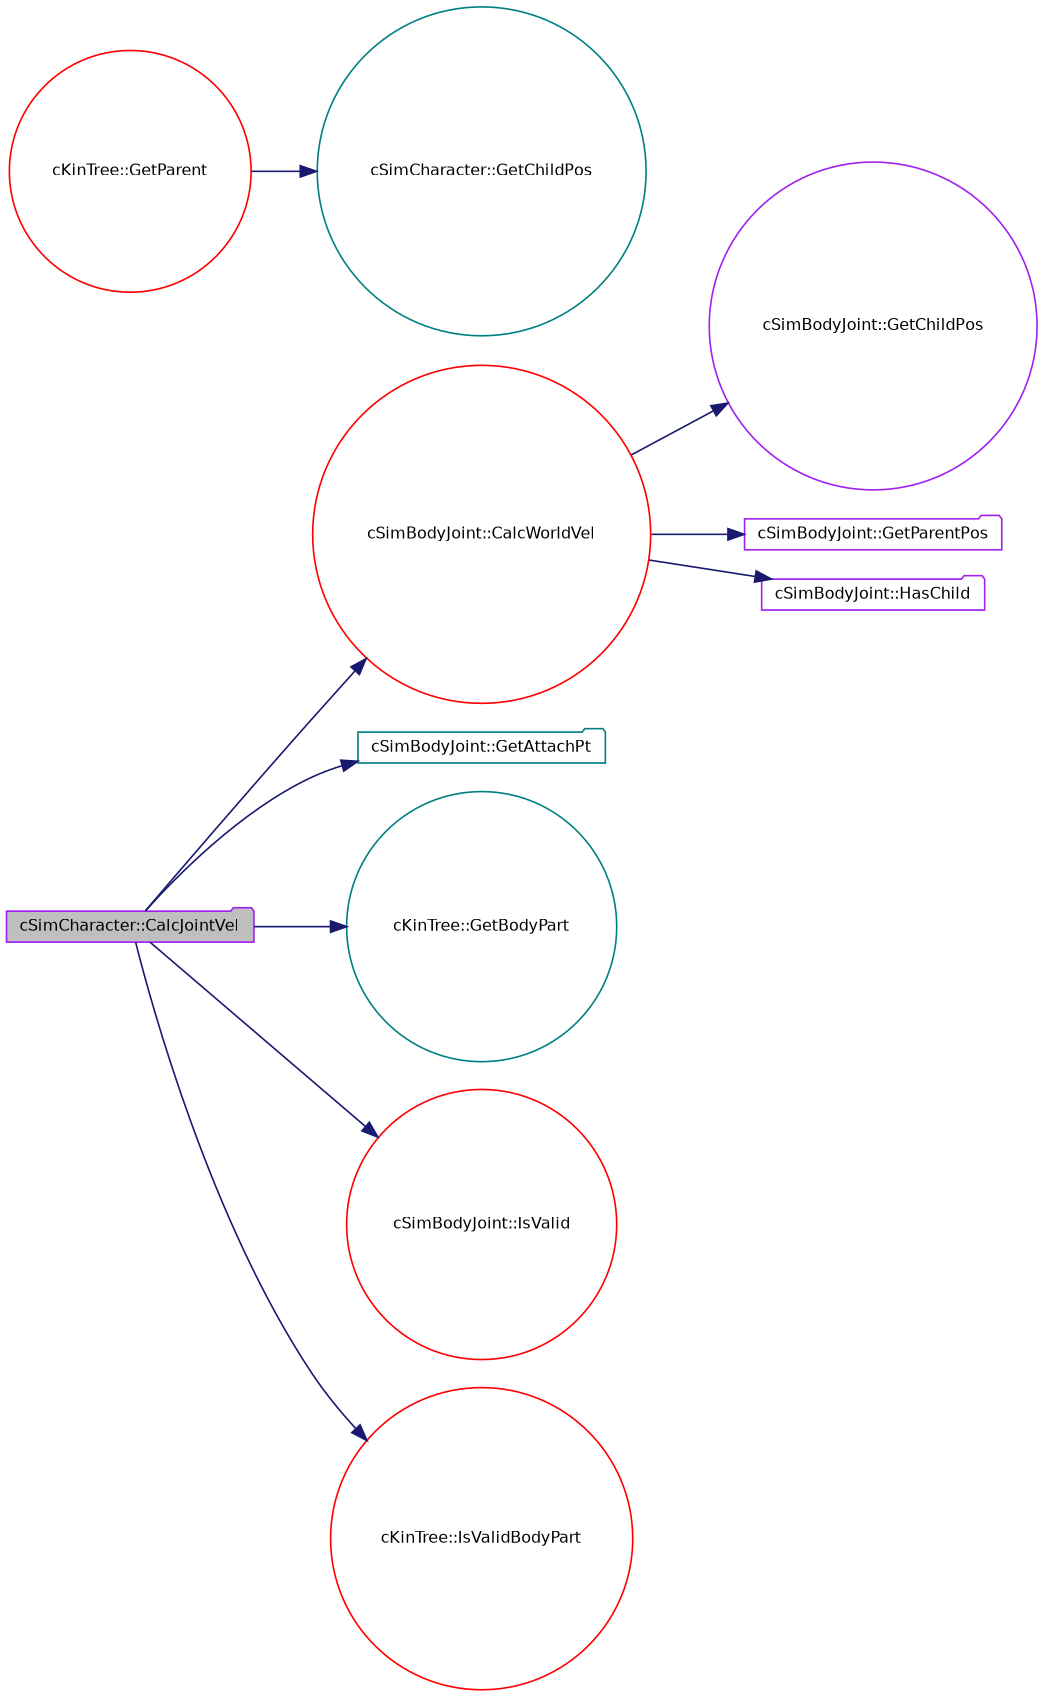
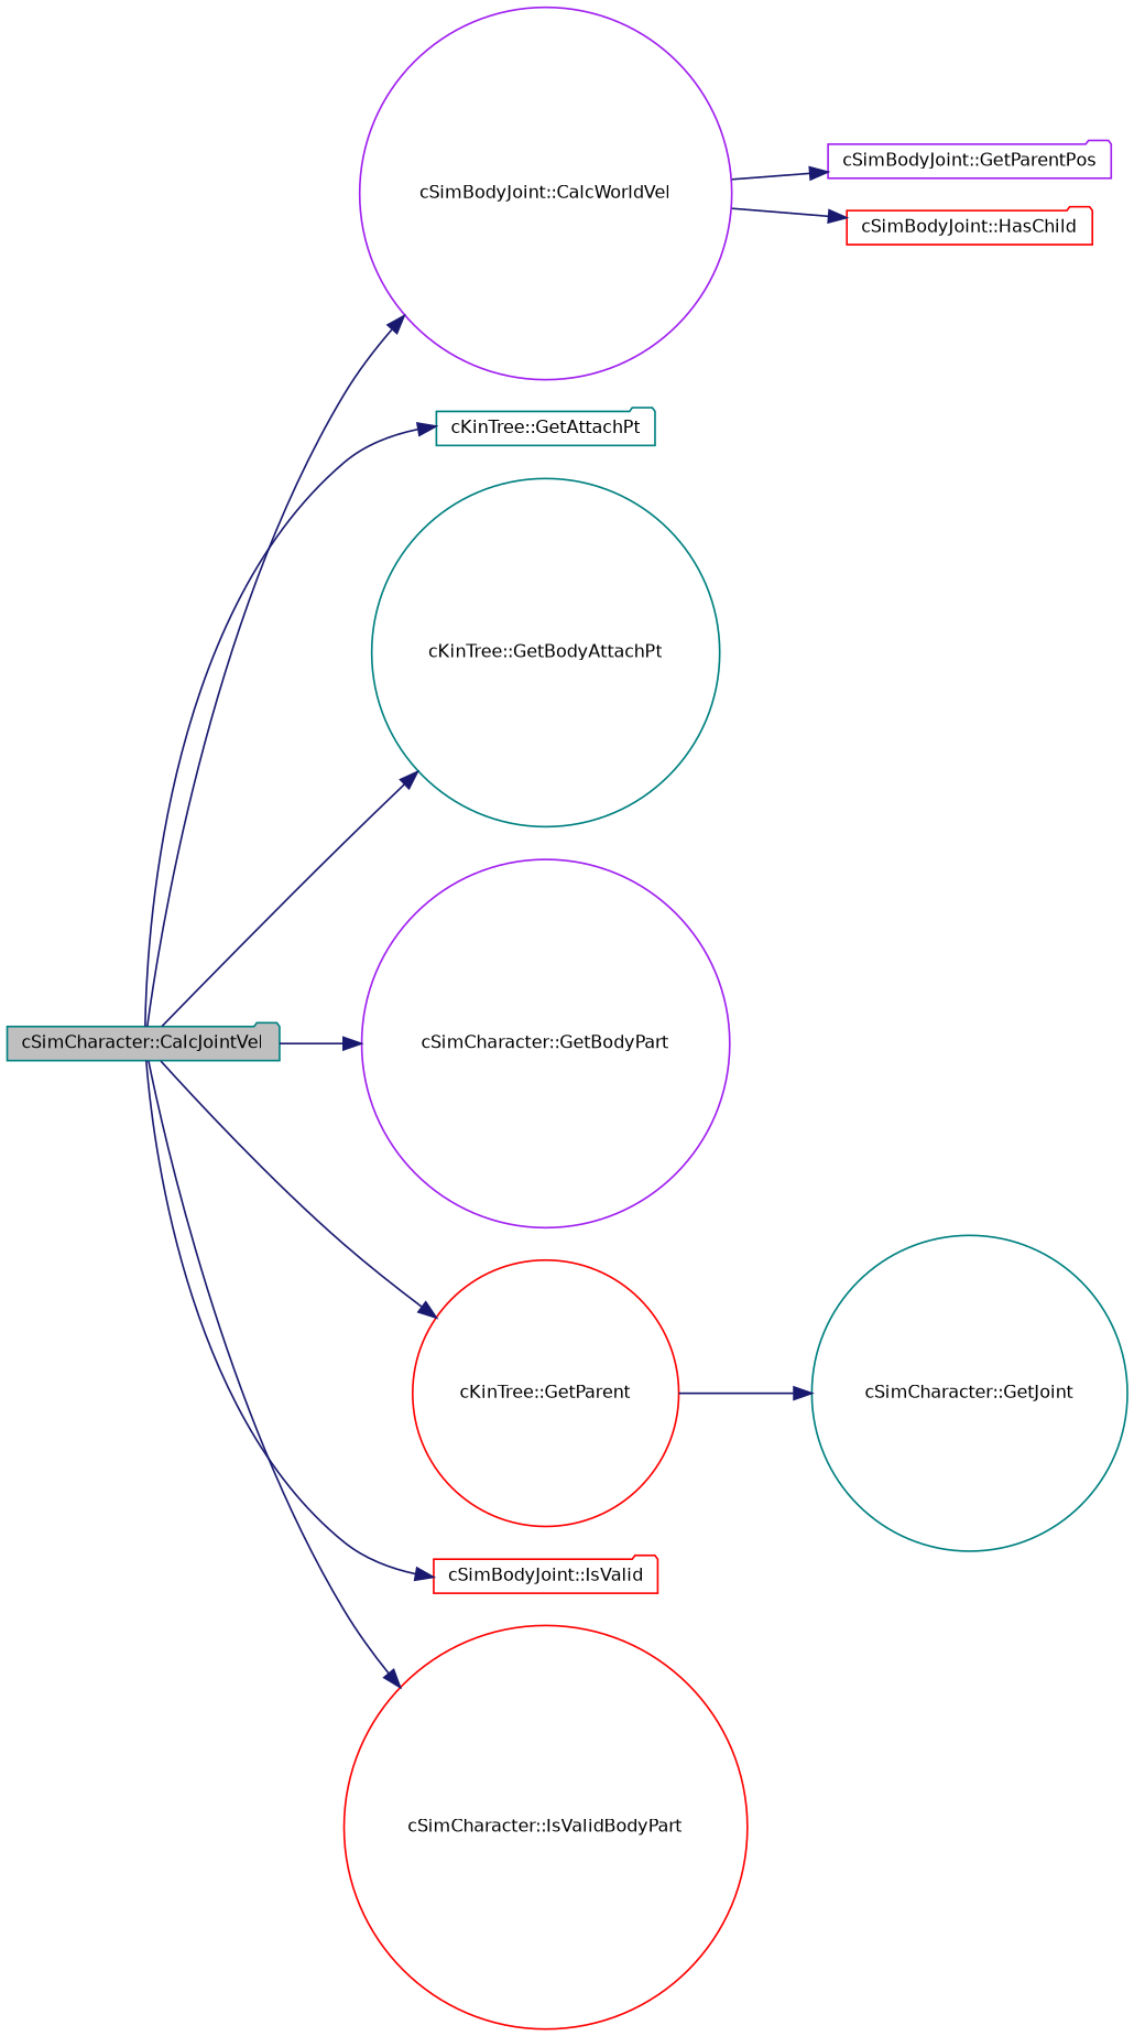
  digraph {
    rankdir=LR
    node [color=teal fillcolor=white fontname=Helvetica fontsize=10 shape=circle style=filled]
    edge [color=midnightblue fontname=Helvetica fontsize=10 labelfontname=Helvetica labelfontsize=10 style=solid]
-   n1 [color=purple fillcolor=grey75 fontcolor=black height=0.2 label="cSimCharacter::CalcJointVel" shape=folder width=0.4]
-   n2 [color=red height=0.2 label="cSimBodyJoint::CalcWorldVel" width=0.4]
-   n3 [height=0.2 label="cSimBodyJoint::GetAttachPt" shape=folder width=0.4]
-   n4 [height=0.2 label="cKinTree::GetBodyPart" width=0.4]
+   n1 [fillcolor=grey75 fontcolor=black height=0.2 label="cSimCharacter::CalcJointVel" shape=folder width=0.4]
+   n2 [color=purple height=0.2 label="cSimBodyJoint::CalcWorldVel" width=0.4]
+   n3 [height=0.2 label="cKinTree::GetAttachPt" shape=folder width=0.4]
+   n4 [height=0.2 label="cKinTree::GetBodyAttachPt" width=0.4]
+   n5 [color=purple height=0.2 label="cSimCharacter::GetBodyPart" width=0.4]
    n6 [color=red height=0.2 label="cKinTree::GetParent" width=0.4]
-   n7 [color=red height=0.2 label="cSimBodyJoint::IsValid" width=0.4]
-   n8 [color=red height=0.2 label="cKinTree::IsValidBodyPart" width=0.4]
-   n9 [color=purple height=0.2 label="cSimBodyJoint::GetChildPos" width=0.4]
+   n7 [color=red height=0.2 label="cSimBodyJoint::IsValid" shape=folder width=0.4]
+   n8 [color=red height=0.2 label="cSimCharacter::IsValidBodyPart" width=0.4]
    n10 [color=purple height=0.2 label="cSimBodyJoint::GetParentPos" shape=folder width=0.4]
-   n11 [color=purple height=0.2 label="cSimBodyJoint::HasChild" shape=folder width=0.4]
-   n12 [height=0.2 label="cSimCharacter::GetChildPos" width=0.4]
+   n11 [color=red height=0.2 label="cSimBodyJoint::HasChild" shape=folder width=0.4]
+   n12 [height=0.2 label="cSimCharacter::GetJoint" width=0.4]
    n1 -> n2
    n1 -> n3
    n1 -> n4
+   n1 -> n5
+   n1 -> n6
    n1 -> n7
    n1 -> n8
-   n2 -> n9
    n2 -> n10
    n2 -> n11
    n6 -> n12
  }
